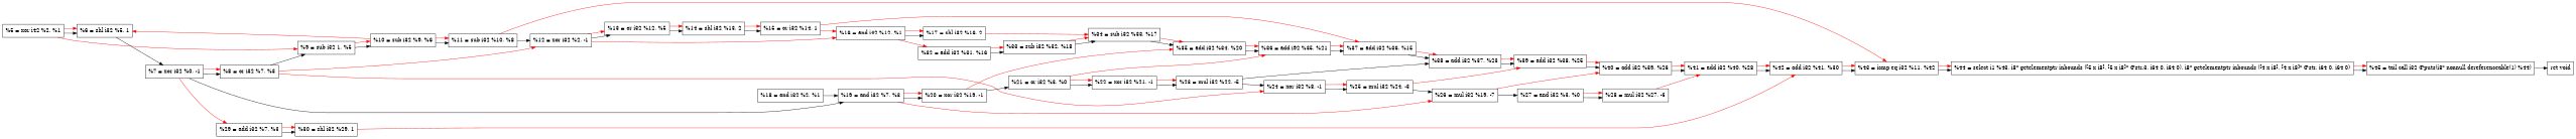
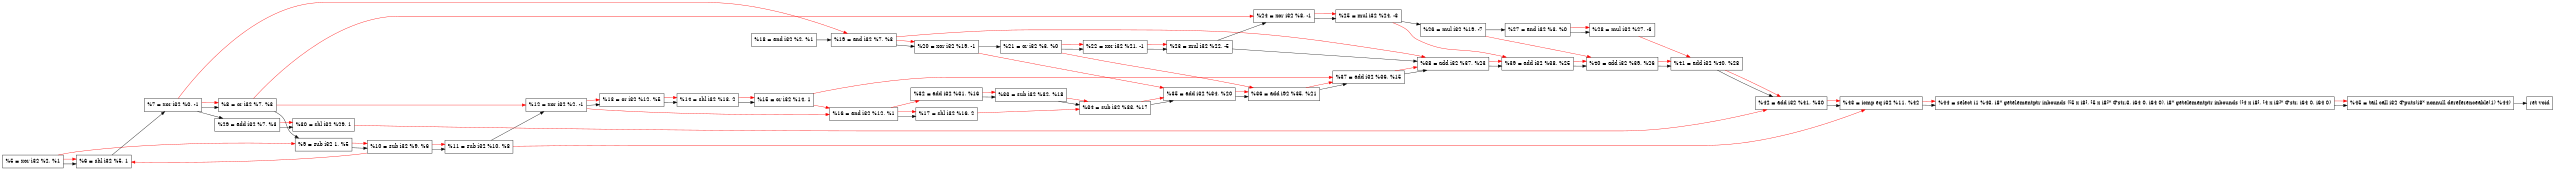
  digraph {
    rankdir=LR
    node [shape=record]
    edge [color=red]
-   n1 [label="%5 = xor i42 %2, %1"]
+   n1 [label="  %5 = xor i32 %2, %1"]
    n2 [label="  %6 = shl i32 %5, 1"]
    n3 [label="  %9 = sub i32 1, %5"]
    n4 [label="  %7 = xor i32 %0, -1"]
    n5 [label="  %10 = sub i32 %9, %6"]
    n6 [label="  %8 = or i32 %7, %3"]
    n7 [label="  %19 = and i32 %7, %3"]
    n8 [label="  %29 = add i32 %7, %3"]
    n9 [label="  %11 = sub i32 %10, %8"]
    n10 [label="  %24 = xor i32 %8, -1"]
    n11 [label="  %12 = xor i32 %2, -1"]
    n12 [label="  %20 = xor i32 %19, -1"]
    n13 [label="  %26 = mul i32 %19, -7"]
    n14 [label="  %30 = shl i32 %29, 1"]
    n15 [label="  %43 = icmp eq i32 %11, %42"]
    n16 [label="  %25 = mul i32 %24, -3"]
    n17 [label="%13 = or i32 %12, %5"]
-   n18 [label="%16 = and i42 %12, %1"]
+   n18 [label="  %16 = and i32 %12, %1"]
    n19 [label="  %44 = select i1 %43, i8* getelementptr inbounds ([5 x i8], [5 x i8]* @str.3, i64 0, i64 0), i8* getelementptr inbounds ([4 x i8], [4 x i8]* @str, i64 0, i64 0)"]
    n20 [label="  %14 = shl i32 %13, 2"]
    n21 [label="  %17 = shl i32 %16, 2"]
    n22 [label="  %32 = add i32 %31, %16"]
    n23 [label="  %15 = or i32 %14, 1"]
    n24 [label="  %37 = add i32 %36, %15"]
    n25 [label="  %38 = add i32 %37, %23"]
    n26 [label="  %34 = sub i32 %33, %17"]
    n27 [label="  %33 = sub i32 %32, %18"]
    n28 [label="  %18 = and i32 %2, %1"]
    n29 [label="  %35 = add i32 %34, %20"]
    n30 [label="  %21 = or i32 %3, %0"]
    n31 [label="  %27 = and i32 %3, %0"]
    n32 [label="  %40 = add i32 %39, %26"]
    n33 [label="  %22 = xor i32 %21, -1"]
    n34 [label="%36 = add i92 %35, %21"]
    n35 [label="  %23 = mul i32 %22, -5"]
    n36 [label="  %39 = add i32 %38, %25"]
    n37 [label="  %28 = mul i32 %27, -6"]
    n38 [label="  %41 = add i32 %40, %28"]
    n39 [label="  %42 = add i32 %41, %30"]
    n40 [label="  %45 = tail call i32 @puts(i8* nonnull dereferenceable(1) %44)"]
    n41 [label="  ret void"]
    n1 -> n2 [color=""]
    n1 -> n2
    n1 -> n3
    n2 -> n4 [color=""]
    n3 -> n5 [color=""]
    n3 -> n5
    n4 -> n6 [color=""]
    n4 -> n6
-   n4 -> n7 [color=black]
-   n4 -> n8
+   n4 -> n7
+   n4 -> n8 [color=black]
    n5 -> n2
    n5 -> n9 [color=""]
    n5 -> n9
    n6 -> n3 [color=""]
    n6 -> n10
    n6 -> n11
    n7 -> n12 [color=""]
    n7 -> n12
-   n7 -> n13
+   n7 -> n25
    n8 -> n14 [color=""]
    n8 -> n14
    n9 -> n11 [color=""]
    n9 -> n15
    n10 -> n16 [color=""]
    n10 -> n16
    n11 -> n17 [color=""]
    n11 -> n17
    n11 -> n18
    n12 -> n29
    n12 -> n30 [color=""]
    n13 -> n31 [color=""]
    n13 -> n32
    n14 -> n39
    n15 -> n19 [color=""]
    n15 -> n19
    n16 -> n13 [color=""]
    n16 -> n36
    n17 -> n20 [color=""]
    n17 -> n20
    n18 -> n21 [color=""]
    n18 -> n21
    n18 -> n22
    n19 -> n40 [color=""]
    n19 -> n40
    n20 -> n23 [color=""]
    n20 -> n23
    n21 -> n26
    n22 -> n27 [color=""]
    n22 -> n27
    n23 -> n18
    n23 -> n24
    n24 -> n25 [color=""]
    n24 -> n25
    n25 -> n36 [color=""]
    n25 -> n36
    n26 -> n29 [color=""]
    n26 -> n29
    n27 -> n26 [color=""]
    n27 -> n26
    n28 -> n7 [color=""]
    n29 -> n34 [color=""]
    n29 -> n34
    n30 -> n33 [color=""]
    n30 -> n33
    n30 -> n34
    n31 -> n37 [color=""]
    n31 -> n37
    n32 -> n38 [color=""]
    n32 -> n38
    n33 -> n35 [color=""]
    n33 -> n35
    n34 -> n24 [color=""]
    n34 -> n24
    n35 -> n10 [color=""]
    n35 -> n25 [color=black]
    n36 -> n32 [color=""]
    n36 -> n32
    n37 -> n38
    n38 -> n39 [color=""]
    n38 -> n39
    n39 -> n15 [color=""]
    n39 -> n15
    n40 -> n41 [color=""]
  }
